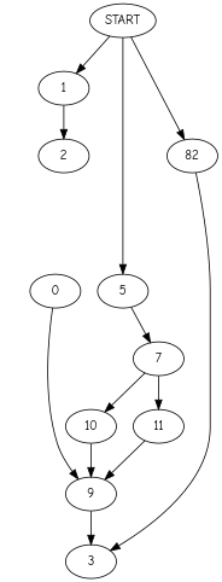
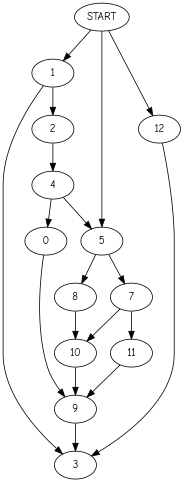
  digraph {
    fontname="Comic Neue"
    node [fontname="Comic Neue"]
    edge [fontname="Comic Neue"]
    n1 [label=START]
    1
-   12 [label=82]
+   12
    5
    2
    3
+   4
    n8 [label=0]
    7
+   8
    9
    10
    11
    n1 -> 1
    n1 -> 12
    n1 -> 5
    1 -> 2
+   1 -> 3
    12 -> 3
    5 -> 7
+   5 -> 8
+   2 -> 4
+   4 -> 5
+   4 -> n8
    n8 -> 9
    7 -> 10
    7 -> 11
+   8 -> 10
    9 -> 3
    10 -> 9
    11 -> 9
  }
